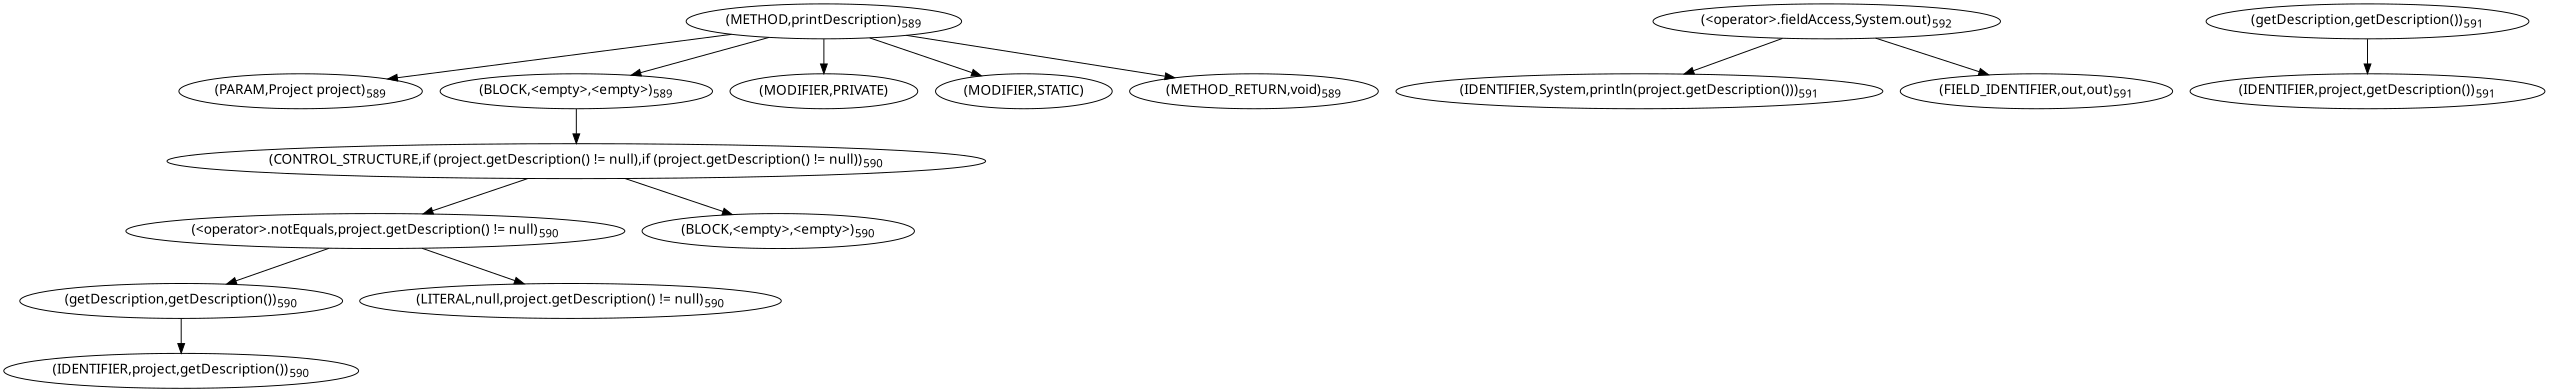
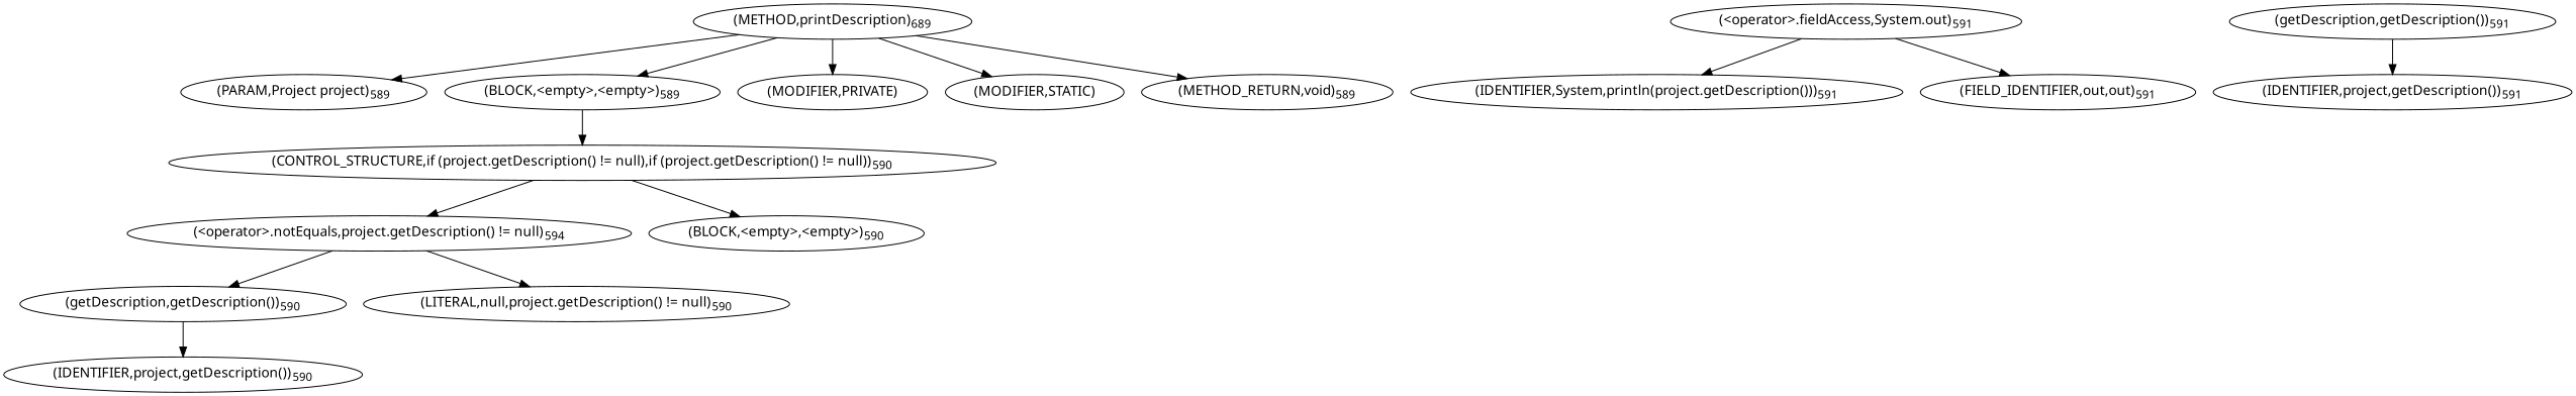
  digraph {
    fontname="Noto Sans"
    node [fontname="Noto Sans"]
    edge [fontname="Noto Sans"]
-   n1 [label=<(METHOD,printDescription)<SUB>589</SUB>>]
+   n1 [label=<(METHOD,printDescription)<SUB>689</SUB>>]
    n2 [label=<(PARAM,Project project)<SUB>589</SUB>>]
    n3 [label=<(BLOCK,&lt;empty&gt;,&lt;empty&gt;)<SUB>589</SUB>>]
    n4 [label=<(MODIFIER,PRIVATE)>]
    n5 [label=<(MODIFIER,STATIC)>]
    n6 [label=<(METHOD_RETURN,void)<SUB>589</SUB>>]
    n7 [label=<(CONTROL_STRUCTURE,if (project.getDescription() != null),if (project.getDescription() != null))<SUB>590</SUB>>]
-   n8 [label=<(&lt;operator&gt;.notEquals,project.getDescription() != null)<SUB>590</SUB>>]
+   n8 [label=<(&lt;operator&gt;.notEquals,project.getDescription() != null)<SUB>594</SUB>>]
    n9 [label=<(BLOCK,&lt;empty&gt;,&lt;empty&gt;)<SUB>590</SUB>>]
    n10 [label=<(getDescription,getDescription())<SUB>590</SUB>>]
    n11 [label=<(LITERAL,null,project.getDescription() != null)<SUB>590</SUB>>]
    n12 [label=<(IDENTIFIER,project,getDescription())<SUB>590</SUB>>]
-   n13 [label=<(&lt;operator&gt;.fieldAccess,System.out)<SUB>592</SUB>>]
+   n13 [label=<(&lt;operator&gt;.fieldAccess,System.out)<SUB>591</SUB>>]
    n14 [label=<(IDENTIFIER,System,println(project.getDescription()))<SUB>591</SUB>>]
    n15 [label=<(FIELD_IDENTIFIER,out,out)<SUB>591</SUB>>]
    n16 [label=<(getDescription,getDescription())<SUB>591</SUB>>]
    n17 [label=<(IDENTIFIER,project,getDescription())<SUB>591</SUB>>]
    n1 -> n2
    n1 -> n3
    n1 -> n4
    n1 -> n5
    n1 -> n6
    n3 -> n7
    n7 -> n8
    n7 -> n9
    n8 -> n10
    n8 -> n11
    n10 -> n12
    n13 -> n14
    n13 -> n15
    n16 -> n17
  }
